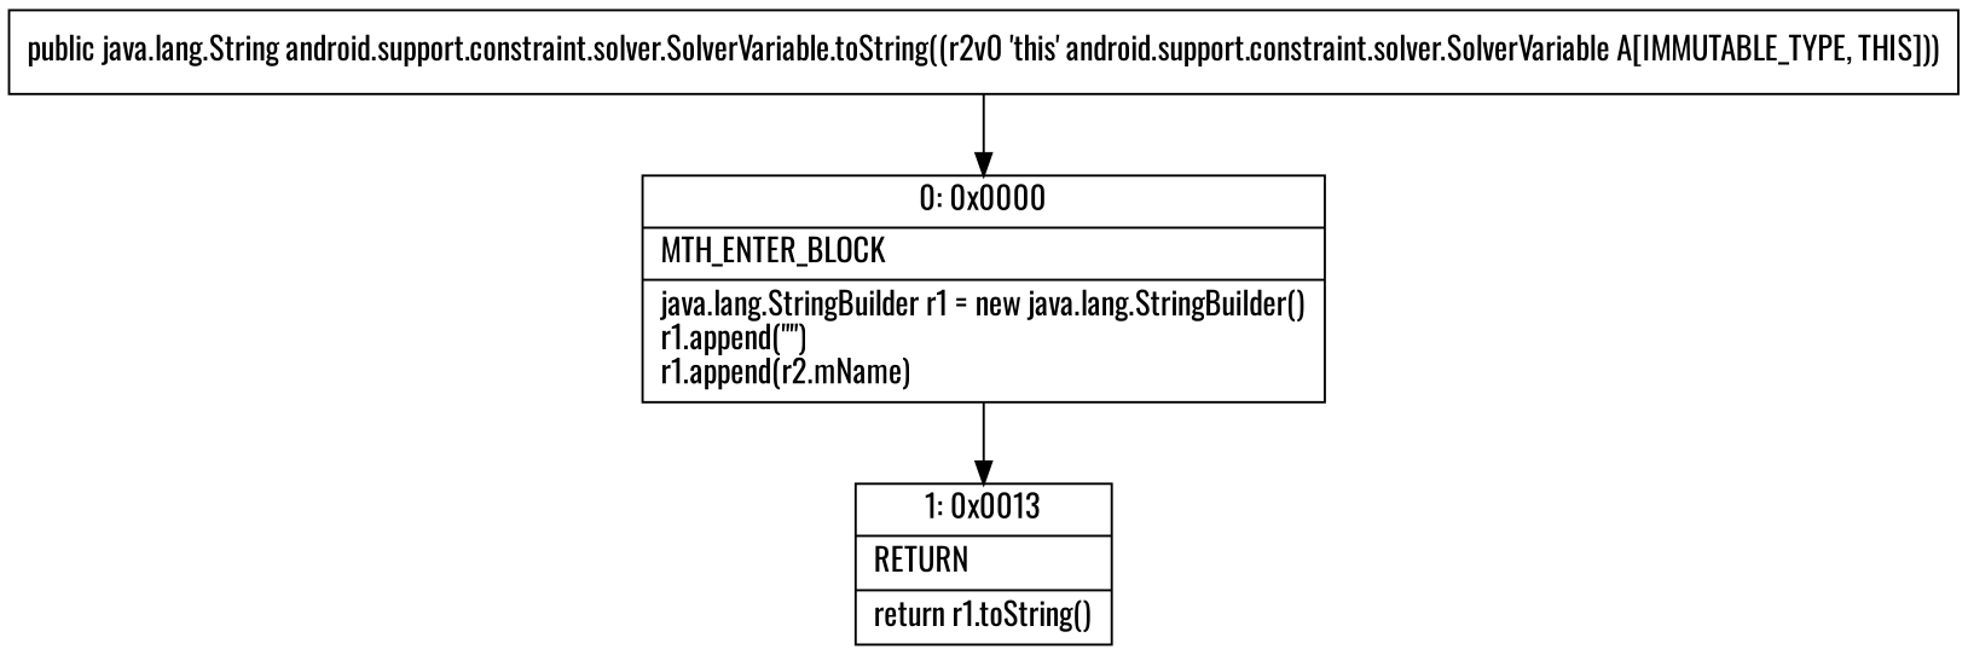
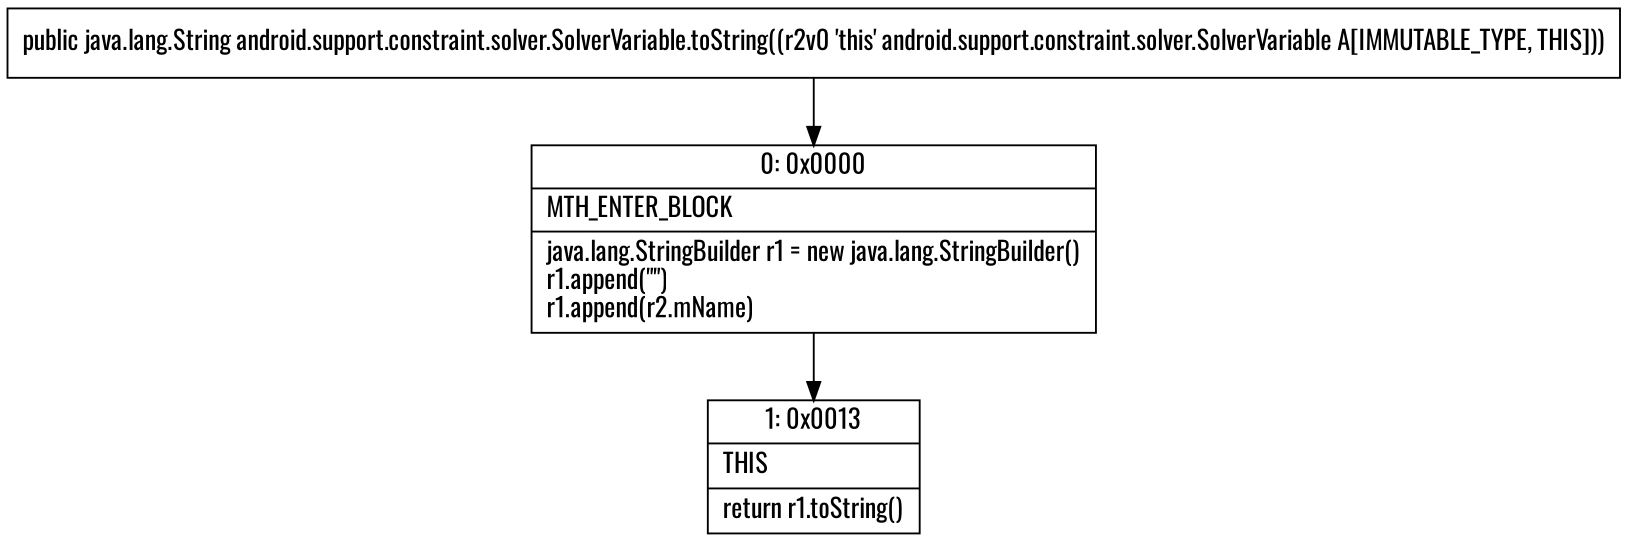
  digraph {
    fontname=Oswald
    node [shape=record fontname=Oswald]
    edge [fontname=Oswald]
    n1 [label="{0\:\ 0x0000|MTH_ENTER_BLOCK\l|java.lang.StringBuilder r1 = new java.lang.StringBuilder()\lr1.append(\"\")\lr1.append(r2.mName)\l}"]
-   n2 [label="{1\:\ 0x0013|RETURN\l|return r1.toString()\l}"]
+   n2 [label="{1\:\ 0x0013|THIS\l|return r1.toString()\l}"]
    n3 [label="{public java.lang.String android.support.constraint.solver.SolverVariable.toString((r2v0 'this' android.support.constraint.solver.SolverVariable A[IMMUTABLE_TYPE, THIS])) }"]
    n1 -> n2
    n3 -> n1
  }
